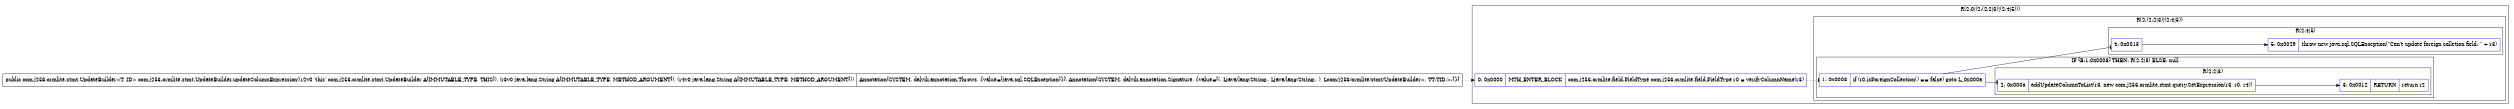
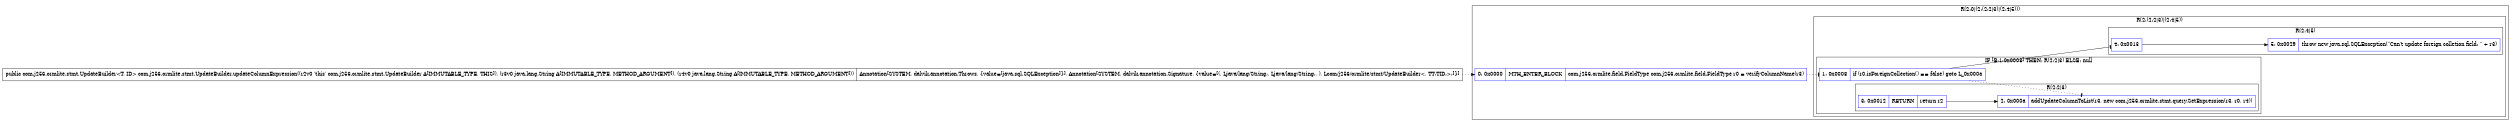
  digraph {
    rankdir=LR
    node [color=blue shape=record]
    edge [arrowhead=normal style=solid]
    n1 [label="{2\:\ 0x000a|addUpdateColumnToList(r3, new com.j256.ormlite.stmt.query.SetExpression(r3, r0, r4))\l}"]
    n2 [label="{3\:\ 0x0012|RETURN\l|return r2\l}"]
    n3 [label="{1\:\ 0x0008|if (r0.isForeignCollection() == false) goto L_0x000a\l}"]
    n4 [label="{4\:\ 0x0013}"]
    n5 [label="{5\:\ 0x0029|throw new java.sql.SQLException(\"Can't update foreign colletion field: \" + r3)\l}"]
    n6 [label="{0\:\ 0x0000|MTH_ENTER_BLOCK\l|com.j256.ormlite.field.FieldType com.j256.ormlite.field.FieldType r0 = verifyColumnName(r3)\l}"]
    n7 [label="{public com.j256.ormlite.stmt.UpdateBuilder\<T, ID\> com.j256.ormlite.stmt.UpdateBuilder.updateColumnExpression((r2v0 'this' com.j256.ormlite.stmt.UpdateBuilder A[IMMUTABLE_TYPE, THIS]), (r3v0 java.lang.String A[IMMUTABLE_TYPE, METHOD_ARGUMENT]), (r4v0 java.lang.String A[IMMUTABLE_TYPE, METHOD_ARGUMENT]))  | Annotation[SYSTEM, dalvik.annotation.Throws, \{value=[java.sql.SQLException]\}], Annotation[SYSTEM, dalvik.annotation.Signature, \{value=[(, Ljava\/lang\/String;, Ljava\/lang\/String;, ), Lcom\/j256\/ormlite\/stmt\/UpdateBuilder\<, TT;TID;\>;]\}]\l}" color=""]
    subgraph cluster_1 {
      label="R(2:0|(2:(2:2|3)|(2:4|5)))"
      n6
      subgraph cluster_2 {
        label="R(2:(2:2|3)|(2:4|5))"
        subgraph cluster_3 {
          label="IF [B:1:0x0008] THEN: R(2:2|3) ELSE: null"
          n3
          subgraph cluster_4 {
            label="R(2:2|3)"
            n1
            n2
          }
        }
        subgraph cluster_5 {
          label="R(2:4|5)"
          n4
          n5
        }
      }
    }
-   n1 -> n2
-   n3 -> n1 [arrowhead=tee]
+   n2 -> n1
+   n3 -> n1 [arrowhead=tee style=dotted]
    n3 -> n4 [arrowhead=tee]
    n4 -> n5
    n6 -> n3 [arrowhead=tee style=dotted]
    n7 -> n6 [style=dotted]
  }
